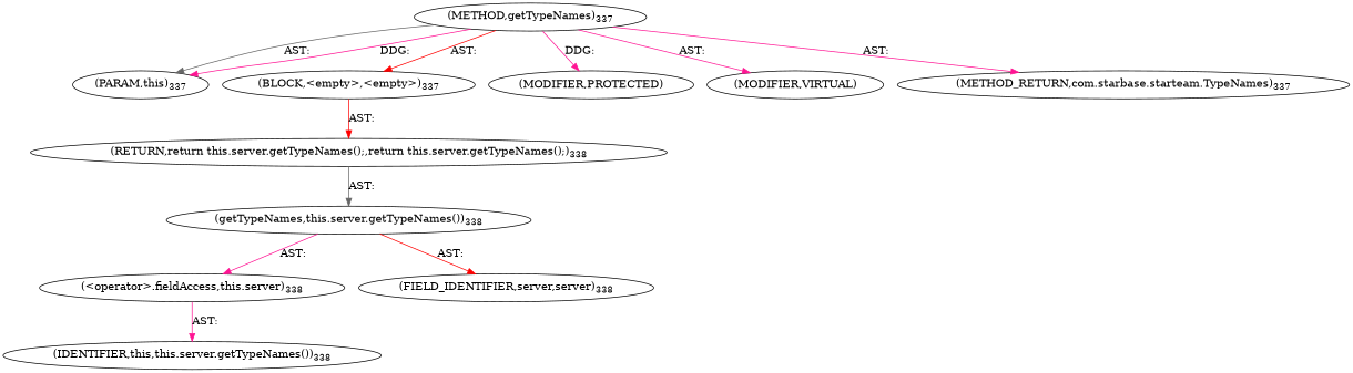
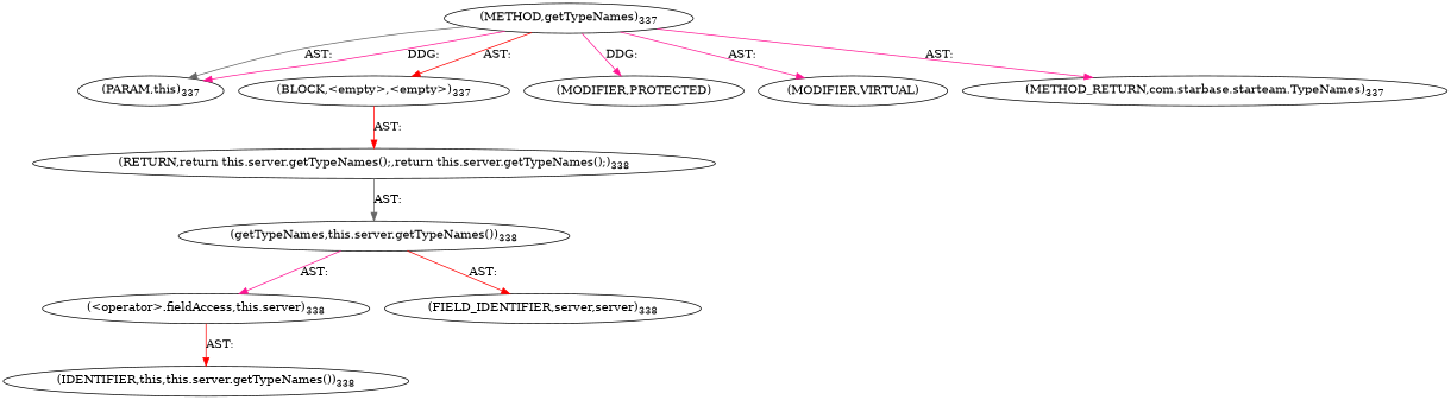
  digraph {
    edge [color=deeppink]
    n1 [label=<(METHOD,getTypeNames)<SUB>337</SUB>>]
    n2 [label=<(PARAM,this)<SUB>337</SUB>>]
    n3 [label=<(BLOCK,&lt;empty&gt;,&lt;empty&gt;)<SUB>337</SUB>>]
    n4 [label=<(MODIFIER,PROTECTED)>]
    n5 [label=<(MODIFIER,VIRTUAL)>]
    n6 [label=<(METHOD_RETURN,com.starbase.starteam.TypeNames)<SUB>337</SUB>>]
    n7 [label=<(RETURN,return this.server.getTypeNames();,return this.server.getTypeNames();)<SUB>338</SUB>>]
    n8 [label=<(getTypeNames,this.server.getTypeNames())<SUB>338</SUB>>]
    n9 [label=<(&lt;operator&gt;.fieldAccess,this.server)<SUB>338</SUB>>]
    n10 [label=<(FIELD_IDENTIFIER,server,server)<SUB>338</SUB>>]
    n11 [label=<(IDENTIFIER,this,this.server.getTypeNames())<SUB>338</SUB>>]
    n1 -> n2 [color=gray40 label="AST: "]
    n1 -> n2 [label="DDG: "]
    n1 -> n3 [color=red label="AST: "]
    n1 -> n4 [label="DDG: "]
    n1 -> n5 [label="AST: "]
    n1 -> n6 [label="AST: "]
    n3 -> n7 [color=red label="AST: "]
    n7 -> n8 [color=gray40 label="AST: "]
    n8 -> n9 [label="AST: "]
    n8 -> n10 [color=red label="AST: "]
-   n9 -> n11 [label="AST: "]
+   n9 -> n11 [color=red label="AST: "]
  }
